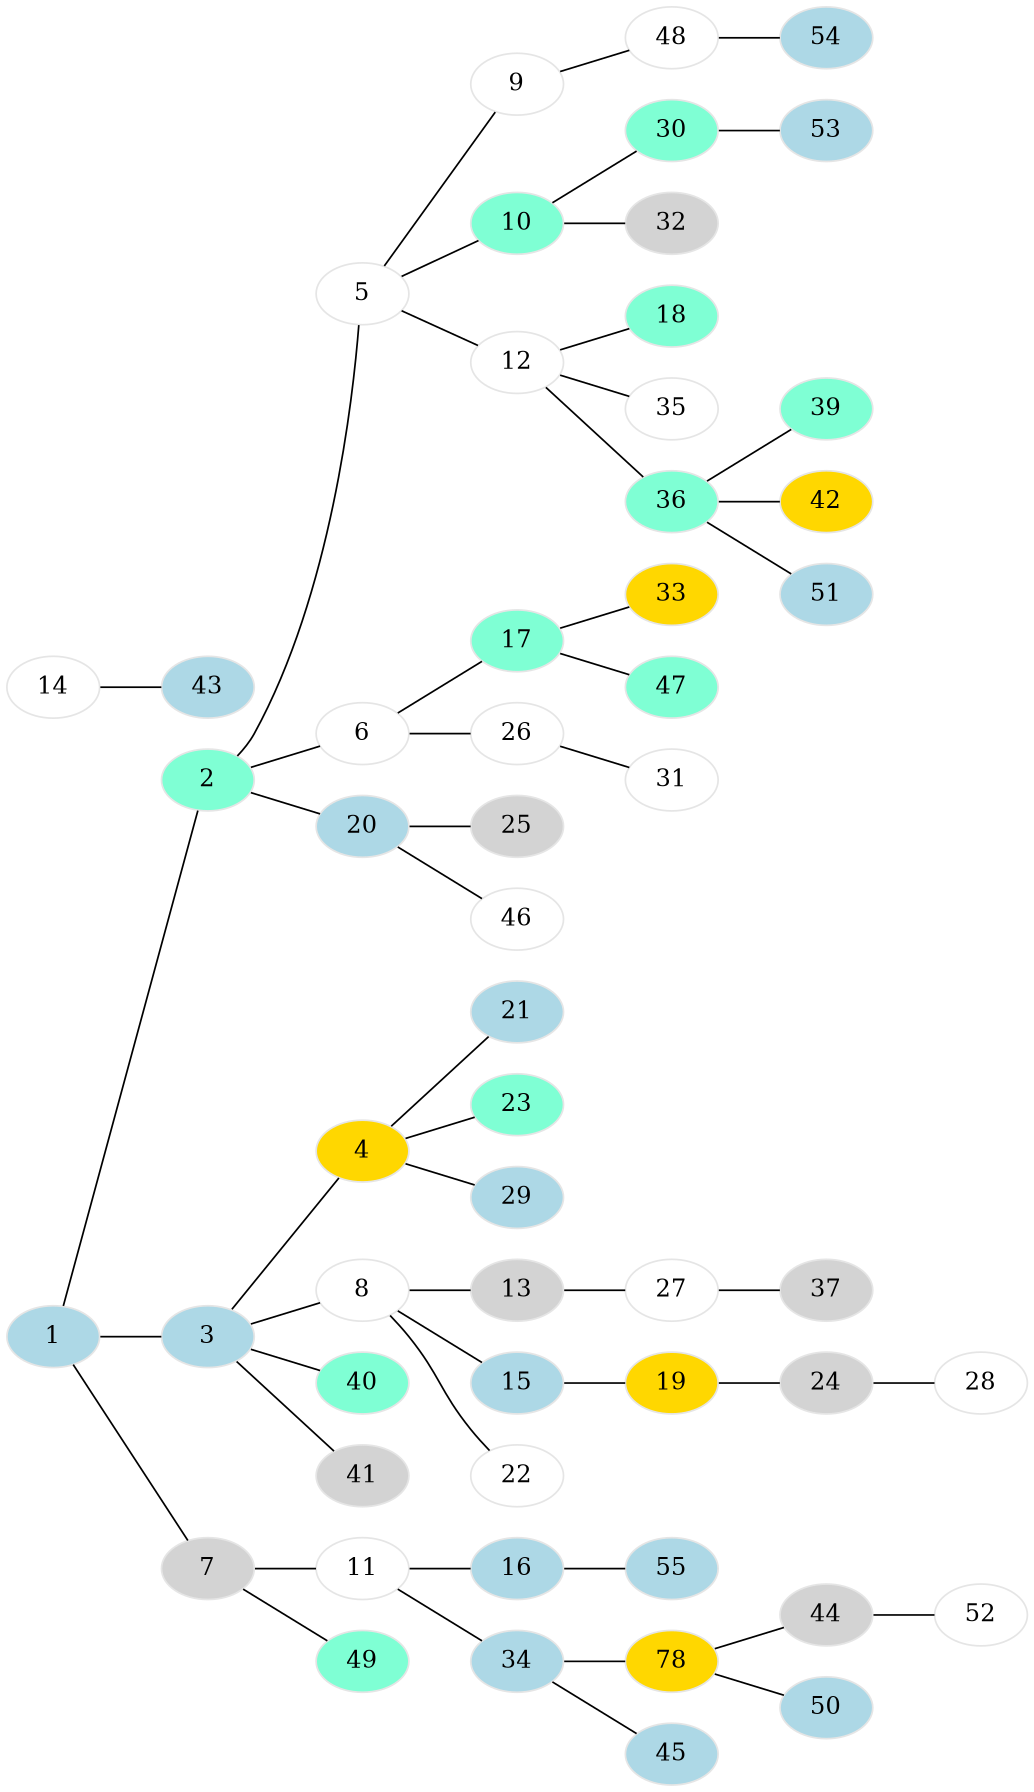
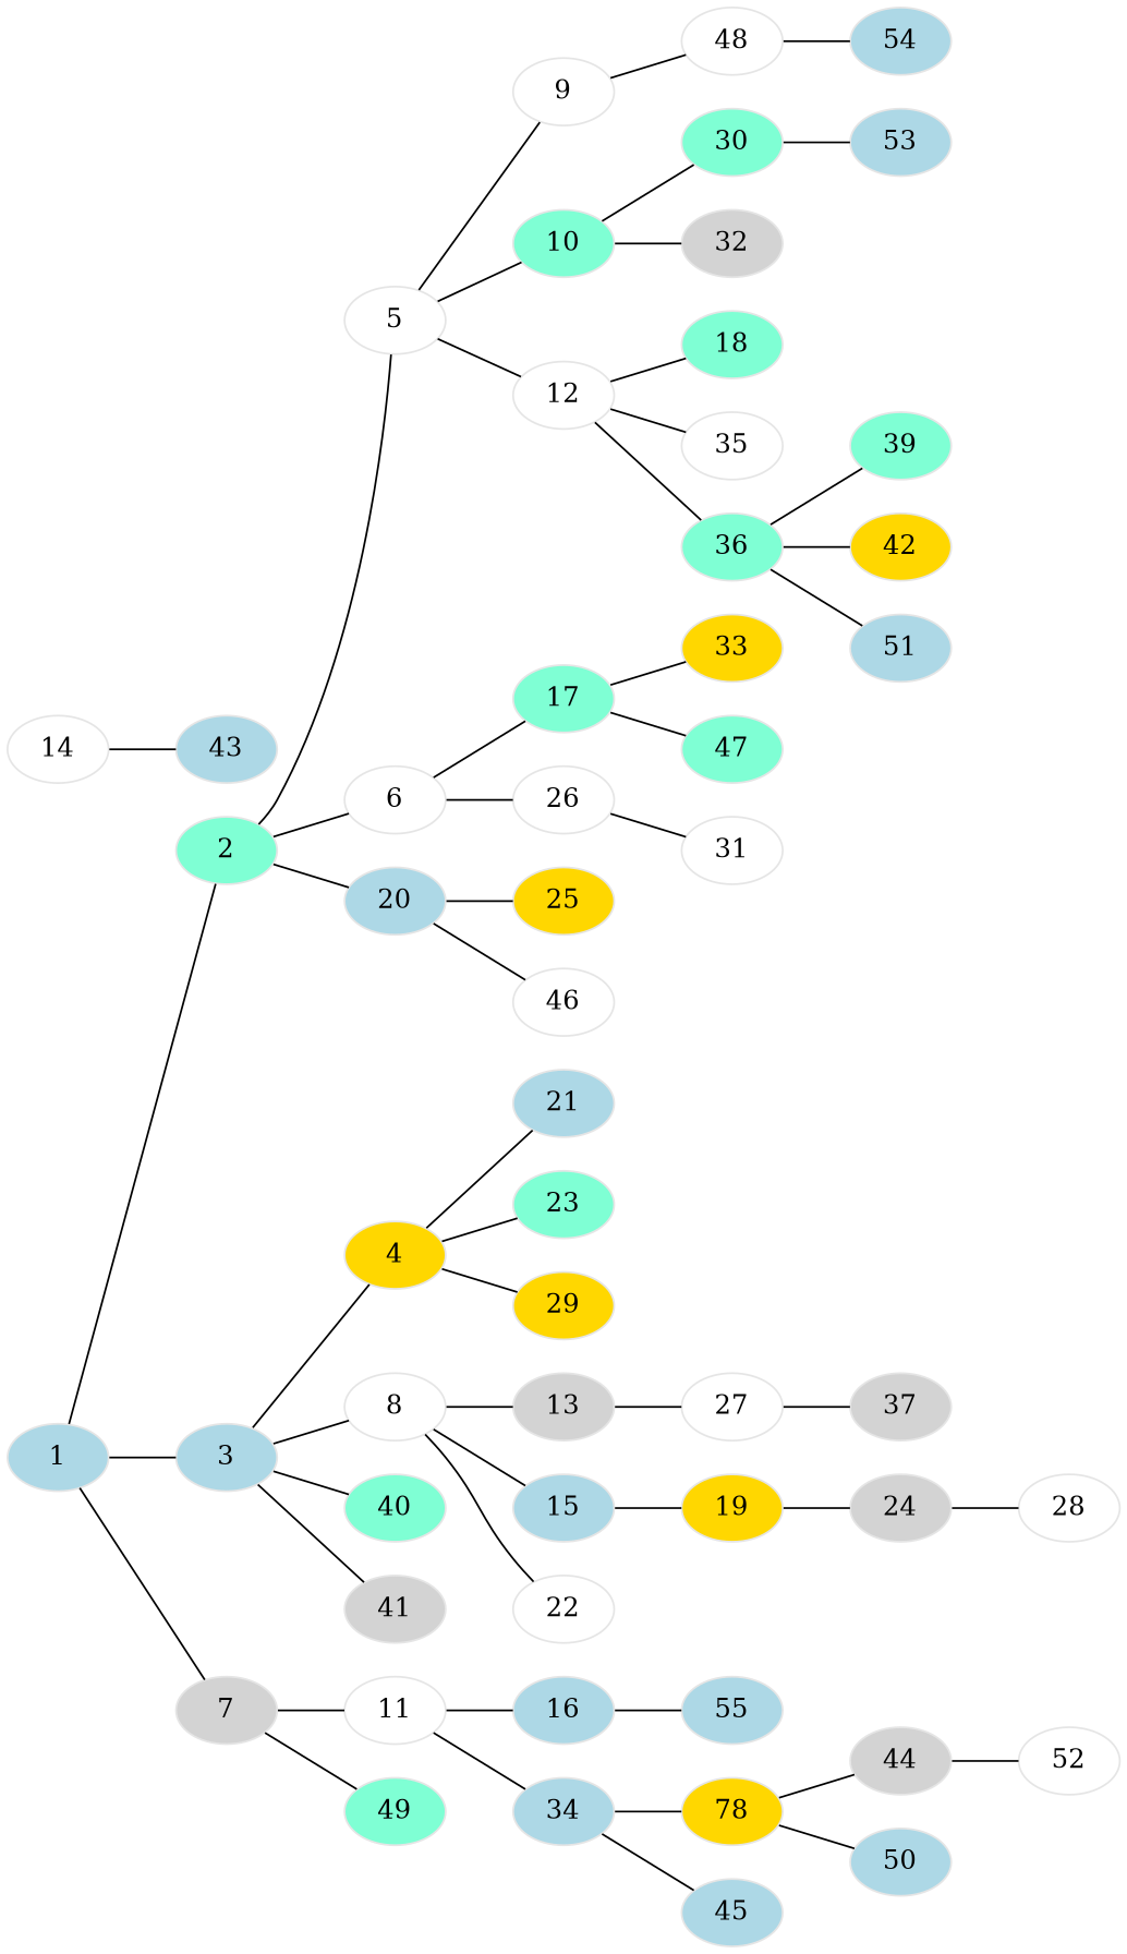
  graph {
    rankdir=LR
    node [color=gray90 fillcolor=white style=filled]
    1 [fillcolor=lightblue]
    2 [fillcolor=aquamarine]
    3 [fillcolor=lightblue]
    7 [fillcolor=lightgrey]
    5
    6
    20 [fillcolor=lightblue]
    4 [fillcolor=gold]
    8
    40 [fillcolor=aquamarine]
    41 [fillcolor=lightgrey]
    11
    49 [fillcolor=aquamarine]
    43 [fillcolor=lightblue]
    14
    9
    10 [fillcolor=aquamarine]
    12
    17 [fillcolor=aquamarine]
    26
-   25 [fillcolor=lightgrey]
+   25 [fillcolor=gold]
    46
    21 [fillcolor=lightblue]
    23 [fillcolor=aquamarine]
-   29 [fillcolor=lightblue]
+   29 [fillcolor=gold]
    13 [fillcolor=lightgrey]
    15 [fillcolor=lightblue]
    22
    48
    30 [fillcolor=aquamarine]
    32 [fillcolor=lightgrey]
    18 [fillcolor=aquamarine]
    35
    36 [fillcolor=aquamarine]
    33 [fillcolor=gold]
    47 [fillcolor=aquamarine]
    31
    16 [fillcolor=lightblue]
    34 [fillcolor=lightblue]
    27
    19 [fillcolor=gold]
    54 [fillcolor=lightblue]
    53 [fillcolor=lightblue]
    55 [fillcolor=lightblue]
    n45 [fillcolor=gold label=78]
    45 [fillcolor=lightblue]
    39 [fillcolor=aquamarine]
    42 [fillcolor=gold]
    51 [fillcolor=lightblue]
    37 [fillcolor=lightgrey]
    24 [fillcolor=lightgrey]
    28
    44 [fillcolor=lightgrey]
    50 [fillcolor=lightblue]
    52
    1 -- 2
    1 -- 3
    1 -- 7
    2 -- 5
    2 -- 6
    2 -- 20
    3 -- 4
    3 -- 8
    3 -- 40
    3 -- 41
    7 -- 11
    7 -- 49
    5 -- 9
    5 -- 10
    5 -- 12
    6 -- 17
    6 -- 26
    20 -- 25
    20 -- 46
    4 -- 21
    4 -- 23
    4 -- 29
    8 -- 13
    8 -- 15
    8 -- 22
    11 -- 16
    11 -- 34
    14 -- 43
    9 -- 48
    10 -- 30
    10 -- 32
    12 -- 18
    12 -- 35
    12 -- 36
    17 -- 33
    17 -- 47
    26 -- 31
    13 -- 27
    15 -- 19
    48 -- 54
    30 -- 53
    36 -- 39
    36 -- 42
    36 -- 51
    16 -- 55
    34 -- n45
    34 -- 45
    27 -- 37
    19 -- 24
    n45 -- 44
    n45 -- 50
    24 -- 28
    44 -- 52
  }
